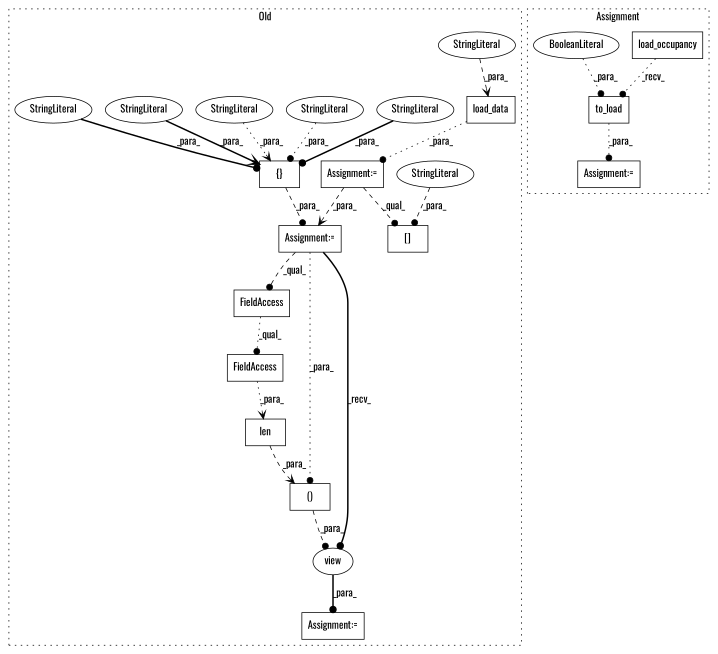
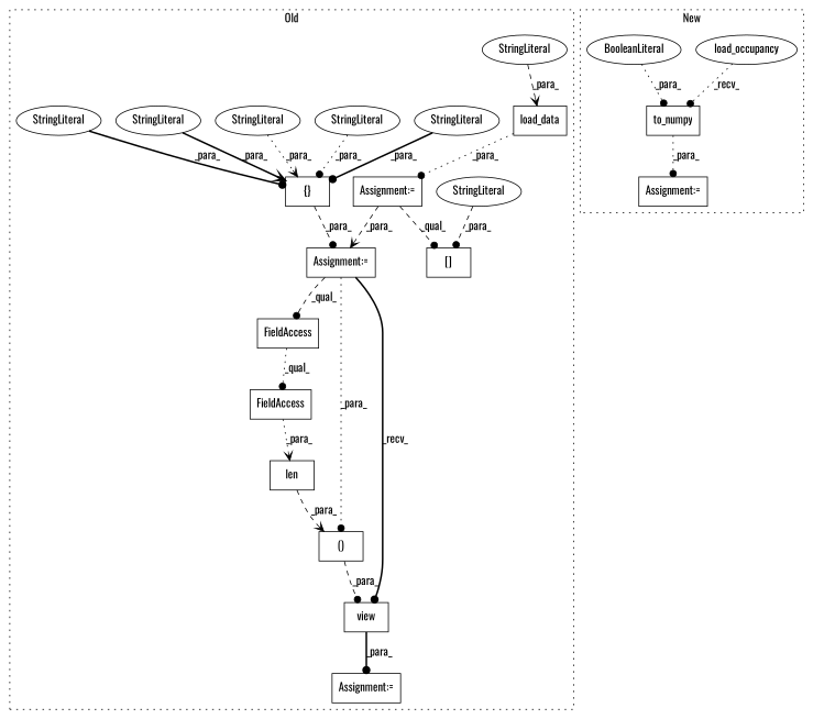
  digraph {
    fontname=Oswald
    node [a=45 fontname=Oswald l=1 s=2901 shape=box]
    edge [arrowhead=dot fontname=Oswald style=dotted]
    n1 [a=32 l="4,1" label=len s="2897,2914"]
    n2 [a=7 label="Assignment:=" s=2832]
    n3 [a=106 l=36 label="()" s=2879]
    n4 [a=4 l="1,1" label="{}" s="2765,2824"]
-   n5 [a=32 l="10,2" label=view s="2869,2915" shape=ellipse]
+   n5 [a=32 l="10,2" label=view s="2869,2915"]
    n6 [a=22 l=13 label=FieldAccess]
    n7 [a=22 l=7 label=FieldAccess]
    n8 [a=7 label="Assignment:=" s=2866]
    n9 [l=19 label=StringLiteral s=2780 shape=ellipse]
    n10 [l=10 label=StringLiteral s=2814 shape=ellipse]
    n11 [l=13 label=StringLiteral s=2766 shape=ellipse]
    n12 [l=5 label=StringLiteral s=2808 shape=ellipse]
    n13 [l=7 label=StringLiteral s=2800 shape=ellipse]
    n14 [a=7 label="Assignment:=" s=2710]
    n15 [a=2 l="10,1" label="[]" s="2925,2946"]
    n16 [l=11 label=StringLiteral s=2935 shape=ellipse]
    n17 [a=32 l="10,1" label=load_data s="2716,2737"]
    n18 [l=11 label=StringLiteral s=2726 shape=ellipse]
-   n19 [a=32 l="15,1" label=load_occupancy s="2358,2377"]
-   n20 [a=32 l=10 label=to_load s=2379]
+   n19 [a=32 l="15,1" label=load_occupancy s="2358,2377" shape=ellipse]
+   n20 [a=32 l=10 label=to_numpy s=2379]
    n21 [a=9 l=4 label=BooleanLiteral s=2373 shape=ellipse]
    n22 [a=7 l=2 label="Assignment:=" s=2356]
    subgraph cluster_1 {
      label=Old
      style=dotted
      n1
      n2
      n3
      n4
      n5
      n6
      n7
      n8
      n9
      n10
      n11
      n12
      n13
      n14
      n15
      n16
      n17
      n18
    }
    subgraph cluster_2 {
-     label=Assignment
+     label=New
      style=dotted
      n19
      n20
      n21
      n22
    }
    n1 -> n3 [arrowhead=vee label=_para_ style=dashed]
    n2 -> n3 [label=_para_]
    n2 -> n5 [label=_recv_ style=bold]
    n2 -> n7 [label=_qual_ style=dashed]
    n3 -> n5 [label=_para_ style=dashed]
    n4 -> n2 [label=_para_ style=dashed]
    n5 -> n8 [label=_para_ style=bold]
    n6 -> n1 [arrowhead=vee label=_para_]
    n7 -> n6 [label=_qual_]
    n9 -> n4 [label=_para_]
    n10 -> n4 [arrowhead=vee label=_para_]
    n11 -> n4 [arrowhead=vee label=_para_ style=bold]
    n12 -> n4 [label=_para_ style=bold]
    n13 -> n4 [label=_para_ style=bold]
    n14 -> n2 [arrowhead=vee label=_para_ style=dashed]
    n14 -> n15 [label=_qual_ style=dashed]
    n16 -> n15 [label=_para_ style=dashed]
    n17 -> n14 [label=_para_]
    n18 -> n17 [arrowhead=vee label=_para_ style=dashed]
    n19 -> n20 [label=_recv_]
    n20 -> n22 [label=_para_]
    n21 -> n20 [label=_para_]
  }
